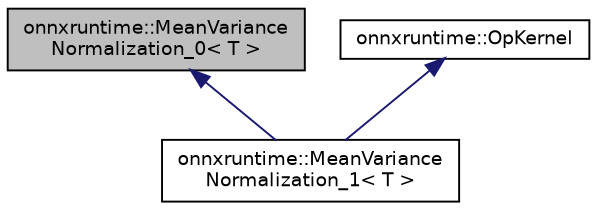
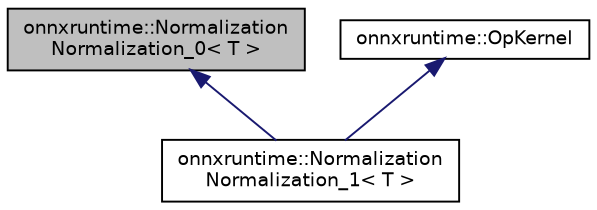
  digraph {
    node [color=black fillcolor=white fontname=Helvetica fontsize=10 shape=record style=filled]
    edge [color=midnightblue dir=back fontname=Helvetica fontsize=10 labelfontname=Helvetica labelfontsize=10 style=solid]
-   n1 [fillcolor=grey75 fontcolor=black height=0.2 label="onnxruntime::MeanVariance\lNormalization_0\< T \>" width=0.4]
-   n2 [height=0.2 label="onnxruntime::MeanVariance\lNormalization_1\< T \>" width=0.4]
+   n1 [fillcolor=grey75 fontcolor=black height=0.2 label="onnxruntime::Normalization\lNormalization_0\< T \>" width=0.4]
+   n2 [height=0.2 label="onnxruntime::Normalization\lNormalization_1\< T \>" width=0.4]
    n3 [height=0.2 label="onnxruntime::OpKernel" width=0.4]
    n1 -> n2
    n3 -> n2
  }
